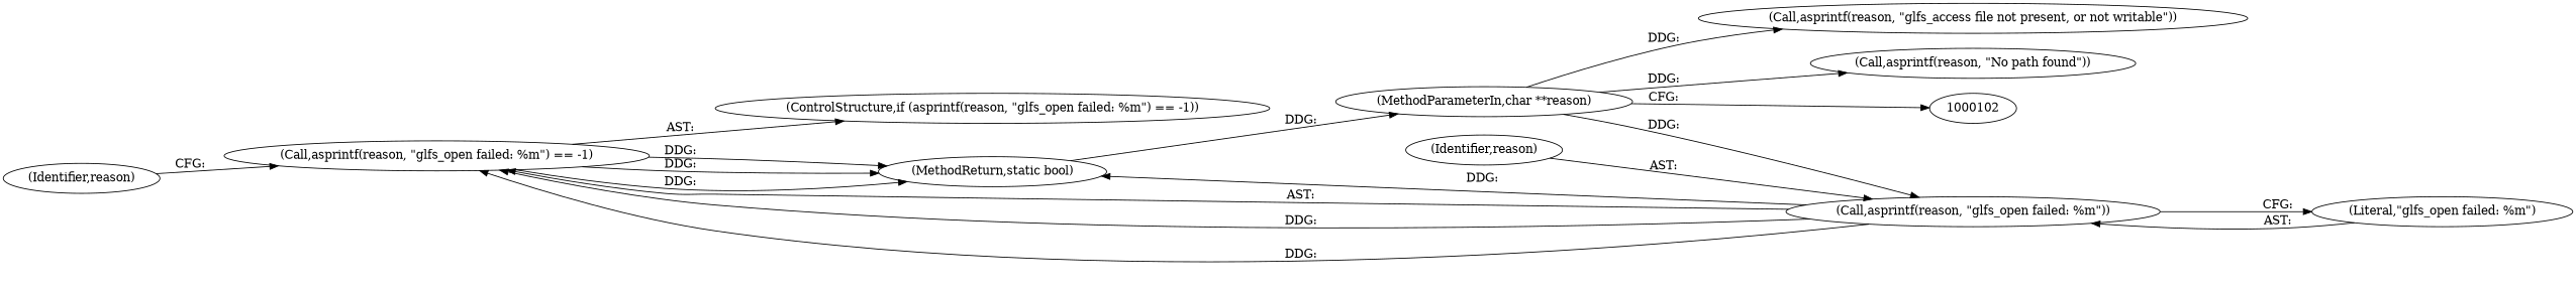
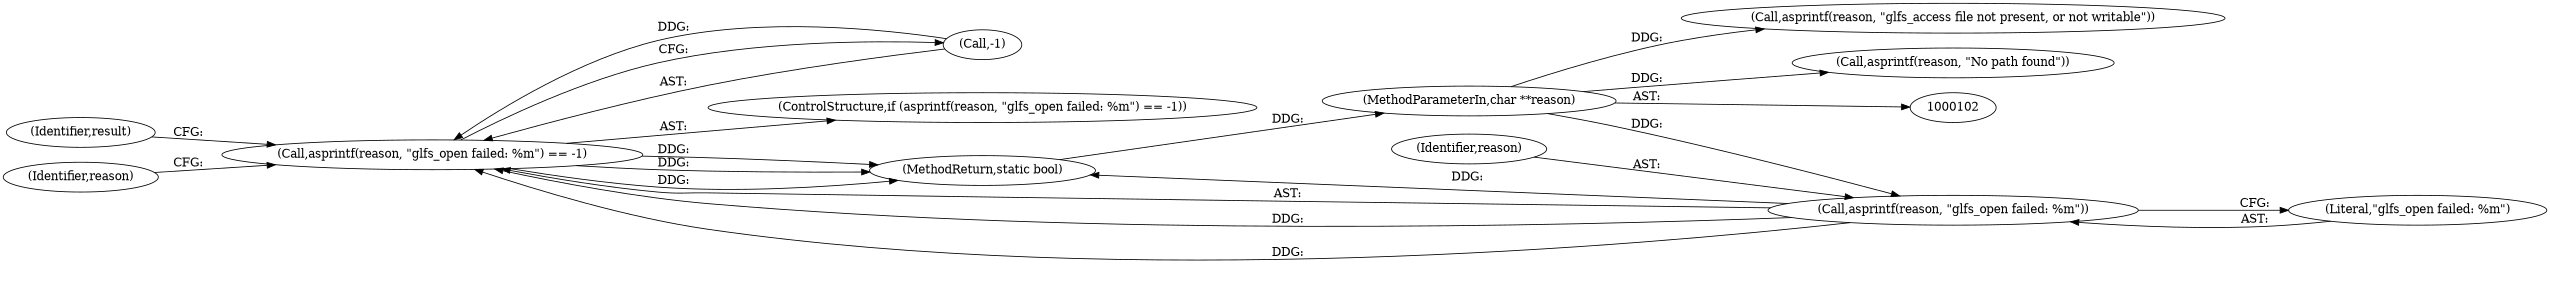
  digraph {
    rankdir=LR
    n1 [label="(Call,asprintf(reason, \"glfs_open failed: %m\") == -1)"]
+   n2 [label="(Call,-1)"]
    n3 [label="(ControlStructure,if (asprintf(reason, \"glfs_open failed: %m\") == -1))"]
    n4 [label="(MethodReturn,static bool)"]
    n5 [label="(MethodParameterIn,char **reason)"]
    n6 [label="(Call,asprintf(reason, \"glfs_open failed: %m\"))"]
    n7 [label="(Literal,\"glfs_open failed: %m\")"]
    n8 [label="(Call,asprintf(reason, \"glfs_access file not present, or not writable\"))"]
    n9 [label="(Call,asprintf(reason, \"No path found\"))"]
    1000102
    n11 [label="(Identifier,reason)"]
+   n12 [label="(Identifier,result)"]
    n13 [label="(Identifier,reason)"]
+   n1 -> n2 [label="CFG: "]
    n1 -> n3 [label="AST: "]
    n1 -> n4 [label="DDG: "]
    n1 -> n4 [label="DDG: "]
    n1 -> n4 [label="DDG: "]
+   n2 -> n1 [label="AST: "]
+   n2 -> n1 [label="DDG: "]
    n4 -> n5 [label="DDG: "]
    n5 -> n6 [label="DDG: "]
    n5 -> n8 [label="DDG: "]
    n5 -> n9 [label="DDG: "]
-   n5 -> 1000102 [label="CFG: "]
+   n5 -> 1000102 [label="AST: "]
    n6 -> n1 [label="AST: "]
    n6 -> n1 [label="DDG: "]
    n6 -> n1 [label="DDG: "]
    n6 -> n4 [label="DDG: "]
    n6 -> n7 [label="CFG: "]
    n7 -> n6 [label="AST: "]
    n11 -> n6 [label="AST: "]
+   n12 -> n1 [label="CFG: "]
    n13 -> n1 [label="CFG: "]
  }
